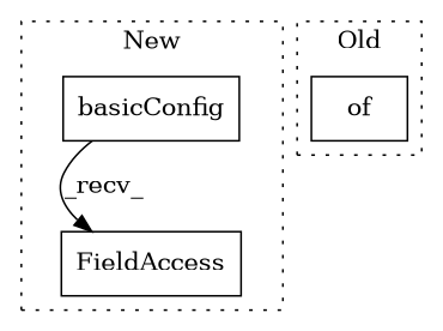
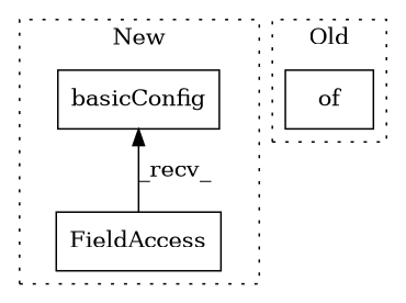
  digraph {
    node [a=32 shape=box]
    n1 [l=13 label=basicConfig s=307]
    n2 [a=22 l=7 label=FieldAccess s=299]
    n3 [l="3,1" label=of s="1334,1410"]
    subgraph cluster_1 {
      label=New
      style=dotted
      n1
      n2
    }
    subgraph cluster_2 {
      label=Old
      style=dotted
      n3
    }
-   n1 -> n2 [label=_recv_]
+   n2 -> n1 [label=_recv_]
  }
